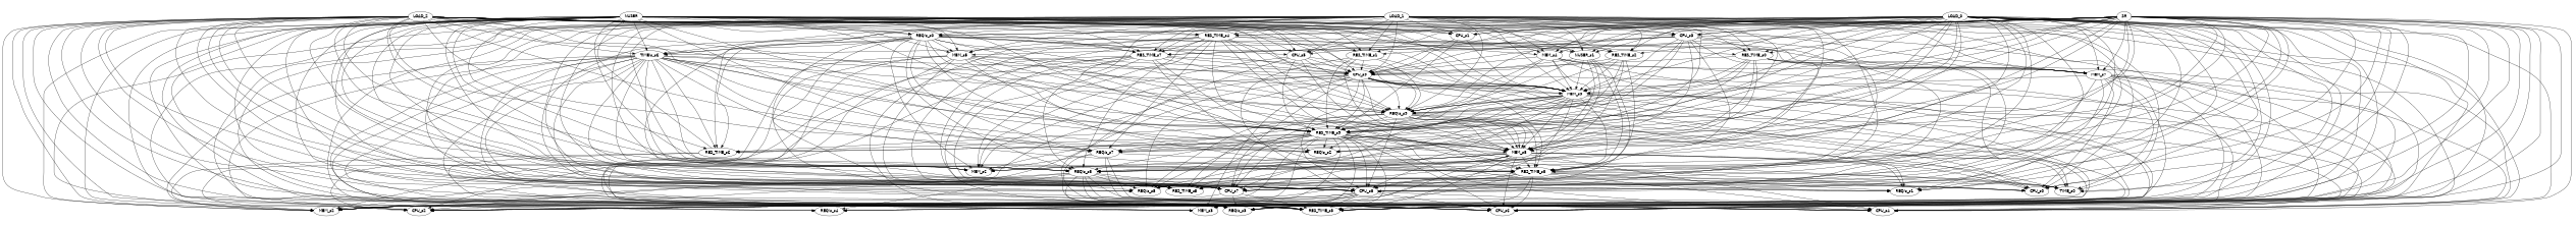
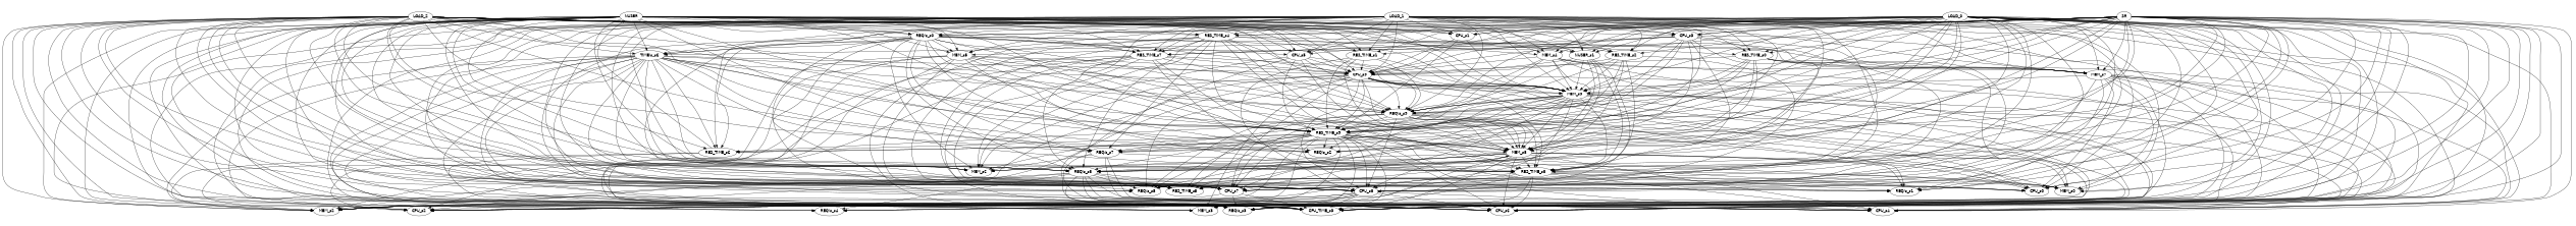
  strict digraph {
    fontname="DejaVu Sans"
    node [fontname="DejaVu Sans"]
    edge [fontname="DejaVu Sans"]
    NUSER
    "REQ/s_s0"
    RES_TIME_s0
    CPU_s0
-   MEM_s0 [label=TIME_s0]
+   MEM_s0
    "REQ/s_s1"
    RES_TIME_s1
    CPU_s1
    n9 [label=NUSER_s1]
    "REQ/s_s2"
    RES_TIME_s2
    CPU_s2
    MEM_s2
    "REQ/s_s3"
-   RES_TIME_s3
+   RES_TIME_s3 [label=CPU_TIME_s3]
    CPU_s3
    MEM_s3
    "REQ/s_s4"
    RES_TIME_s4
    CPU_s4
    MEM_s4
    "REQ/s_s5"
    RES_TIME_s5
    CPU_s5
    MEM_s5
    n26 [label="TIME/s_s6"]
    CPU_s6
    MEM_s6
    "REQ/s_s7"
    RES_TIME_s7
    CPU_s7
    MEM_s7
    "REQ/s_s8"
    RES_TIME_s8
    CPU_s8
    MEM_s8
    "REQ/s_s9"
    RES_TIME_s9
    CPU_s9
    MEM_s9
    RES_TIME_s6
    LOAD_0
    LOAD_1
    LOAD_2
    SR
    NUSER -> "REQ/s_s0"
    NUSER -> RES_TIME_s0
    NUSER -> CPU_s0
    NUSER -> MEM_s0
    NUSER -> "REQ/s_s1"
    NUSER -> RES_TIME_s1
    NUSER -> CPU_s1
    NUSER -> n9
    NUSER -> "REQ/s_s2"
    NUSER -> RES_TIME_s2
    NUSER -> CPU_s2
    NUSER -> MEM_s2
    NUSER -> "REQ/s_s3"
    NUSER -> RES_TIME_s3
    NUSER -> CPU_s3
    NUSER -> MEM_s3
    NUSER -> "REQ/s_s4"
    NUSER -> RES_TIME_s4
    NUSER -> CPU_s4
    NUSER -> MEM_s4
    NUSER -> "REQ/s_s5"
    NUSER -> RES_TIME_s5
    NUSER -> CPU_s5
    NUSER -> MEM_s5
    NUSER -> n26
    NUSER -> CPU_s6
    NUSER -> MEM_s6
    NUSER -> "REQ/s_s7"
    NUSER -> RES_TIME_s7
    NUSER -> CPU_s7
    NUSER -> MEM_s7
    NUSER -> "REQ/s_s8"
    NUSER -> RES_TIME_s8
    NUSER -> CPU_s8
    NUSER -> MEM_s8
    NUSER -> "REQ/s_s9"
    NUSER -> RES_TIME_s9
    NUSER -> CPU_s9
    NUSER -> MEM_s9
    "REQ/s_s0" -> RES_TIME_s5
    "REQ/s_s0" -> CPU_s5
    "REQ/s_s0" -> MEM_s5
    "REQ/s_s0" -> n26
    "REQ/s_s0" -> CPU_s6
    "REQ/s_s0" -> MEM_s6
    "REQ/s_s0" -> "REQ/s_s7"
    "REQ/s_s0" -> RES_TIME_s7
    "REQ/s_s0" -> CPU_s7
    "REQ/s_s0" -> MEM_s7
    "REQ/s_s0" -> "REQ/s_s8"
    "REQ/s_s0" -> RES_TIME_s8
    "REQ/s_s0" -> CPU_s8
    "REQ/s_s0" -> MEM_s8
    "REQ/s_s0" -> "REQ/s_s9"
    "REQ/s_s0" -> RES_TIME_s9
    "REQ/s_s0" -> CPU_s9
    "REQ/s_s0" -> MEM_s9
    "REQ/s_s0" -> RES_TIME_s6
    RES_TIME_s0 -> CPU_s7
    RES_TIME_s0 -> MEM_s7
    RES_TIME_s0 -> "REQ/s_s8"
    RES_TIME_s0 -> RES_TIME_s8
    RES_TIME_s0 -> CPU_s8
    RES_TIME_s0 -> MEM_s8
    RES_TIME_s0 -> "REQ/s_s9"
    RES_TIME_s0 -> RES_TIME_s9
    RES_TIME_s0 -> CPU_s9
    RES_TIME_s0 -> MEM_s9
    RES_TIME_s1 -> CPU_s8
    RES_TIME_s1 -> MEM_s8
    RES_TIME_s1 -> "REQ/s_s9"
    RES_TIME_s1 -> RES_TIME_s9
    RES_TIME_s1 -> CPU_s9
    RES_TIME_s1 -> MEM_s9
    CPU_s1 -> RES_TIME_s9
    CPU_s1 -> CPU_s9
    CPU_s1 -> MEM_s9
    n9 -> RES_TIME_s8
    n9 -> CPU_s8
    n9 -> MEM_s8
    n9 -> "REQ/s_s9"
    n9 -> RES_TIME_s9
    n9 -> CPU_s9
    n9 -> MEM_s9
    RES_TIME_s2 -> RES_TIME_s8
-   RES_TIME_s8 -> CPU_s8
+   RES_TIME_s2 -> CPU_s8
    RES_TIME_s2 -> MEM_s8
    RES_TIME_s2 -> "REQ/s_s9"
    RES_TIME_s2 -> RES_TIME_s9
    RES_TIME_s2 -> CPU_s9
    RES_TIME_s2 -> MEM_s9
    "REQ/s_s3" -> MEM_s8
    CPU_s3 -> RES_TIME_s3
    CPU_s3 -> RES_TIME_s7
    CPU_s3 -> CPU_s7
    CPU_s3 -> MEM_s7
    CPU_s3 -> "REQ/s_s8"
    CPU_s3 -> RES_TIME_s8
    CPU_s3 -> CPU_s8
    CPU_s3 -> MEM_s8
    CPU_s3 -> "REQ/s_s9"
    CPU_s3 -> RES_TIME_s9
    CPU_s3 -> CPU_s9
    CPU_s3 -> MEM_s9
    RES_TIME_s4 -> RES_TIME_s3
    RES_TIME_s4 -> MEM_s6
    RES_TIME_s4 -> "REQ/s_s7"
    RES_TIME_s4 -> RES_TIME_s7
    RES_TIME_s4 -> CPU_s7
    RES_TIME_s4 -> MEM_s7
    RES_TIME_s4 -> "REQ/s_s8"
    RES_TIME_s4 -> RES_TIME_s8
    RES_TIME_s4 -> CPU_s8
    RES_TIME_s4 -> MEM_s8
    RES_TIME_s4 -> "REQ/s_s9"
    RES_TIME_s4 -> RES_TIME_s9
    RES_TIME_s4 -> CPU_s9
    RES_TIME_s4 -> MEM_s9
    MEM_s4 -> MEM_s2
    MEM_s4 -> "REQ/s_s3"
    MEM_s4 -> RES_TIME_s3
    MEM_s4 -> CPU_s4
    MEM_s4 -> MEM_s8
    MEM_s4 -> "REQ/s_s9"
    MEM_s4 -> RES_TIME_s9
    MEM_s4 -> CPU_s9
    MEM_s4 -> MEM_s9
    CPU_s5 -> RES_TIME_s3
    CPU_s5 -> MEM_s6
    CPU_s5 -> MEM_s8
    CPU_s5 -> "REQ/s_s9"
    CPU_s5 -> RES_TIME_s9
    CPU_s5 -> CPU_s9
    CPU_s5 -> MEM_s9
    MEM_s5 -> "REQ/s_s2"
    MEM_s5 -> CPU_s2
    MEM_s5 -> MEM_s2
    MEM_s5 -> "REQ/s_s3"
    MEM_s5 -> RES_TIME_s3
    MEM_s5 -> CPU_s7
    MEM_s5 -> MEM_s8
    MEM_s5 -> "REQ/s_s9"
    MEM_s5 -> RES_TIME_s9
    MEM_s5 -> CPU_s9
    MEM_s5 -> MEM_s9
    n26 -> "REQ/s_s2"
    n26 -> CPU_s2
    n26 -> MEM_s2
    n26 -> "REQ/s_s3"
    n26 -> RES_TIME_s3
    n26 -> MEM_s3
    n26 -> CPU_s4
    n26 -> "REQ/s_s5"
    n26 -> RES_TIME_s5
    n26 -> CPU_s6
    n26 -> MEM_s6
    n26 -> "REQ/s_s7"
    n26 -> CPU_s7
    n26 -> "REQ/s_s8"
    n26 -> RES_TIME_s8
    n26 -> CPU_s8
    n26 -> MEM_s8
    n26 -> "REQ/s_s9"
    n26 -> RES_TIME_s9
    n26 -> CPU_s9
    n26 -> MEM_s9
    n26 -> RES_TIME_s6
    "REQ/s_s7" -> RES_TIME_s3
    "REQ/s_s7" -> CPU_s4
    "REQ/s_s7" -> CPU_s6
    "REQ/s_s7" -> MEM_s6
    "REQ/s_s7" -> RES_TIME_s8
    RES_TIME_s7 -> CPU_s2
    RES_TIME_s7 -> MEM_s2
    RES_TIME_s7 -> "REQ/s_s3"
    RES_TIME_s7 -> RES_TIME_s3
    RES_TIME_s7 -> "REQ/s_s8"
    RES_TIME_s7 -> RES_TIME_s8
    RES_TIME_s7 -> CPU_s8
    RES_TIME_s7 -> "REQ/s_s9"
    RES_TIME_s7 -> RES_TIME_s9
    RES_TIME_s7 -> CPU_s9
    RES_TIME_s7 -> MEM_s9
    CPU_s7 -> MEM_s2
    CPU_s7 -> "REQ/s_s3"
    CPU_s7 -> RES_TIME_s3
    MEM_s7 -> CPU_s0
    MEM_s7 -> MEM_s0
    MEM_s7 -> "REQ/s_s1"
    MEM_s7 -> CPU_s2
    MEM_s7 -> MEM_s2
    MEM_s7 -> "REQ/s_s3"
    MEM_s7 -> RES_TIME_s3
    MEM_s7 -> CPU_s4
    MEM_s7 -> CPU_s6
    MEM_s7 -> CPU_s7
    MEM_s7 -> MEM_s9
    "REQ/s_s8" -> CPU_s2
    "REQ/s_s8" -> MEM_s2
    "REQ/s_s8" -> "REQ/s_s3"
    "REQ/s_s8" -> RES_TIME_s3
    "REQ/s_s8" -> "REQ/s_s4"
    "REQ/s_s8" -> CPU_s4
    "REQ/s_s8" -> "REQ/s_s5"
    "REQ/s_s8" -> RES_TIME_s5
    "REQ/s_s8" -> CPU_s6
    "REQ/s_s8" -> CPU_s7
    RES_TIME_s8 -> CPU_s0
    RES_TIME_s8 -> MEM_s0
    RES_TIME_s8 -> "REQ/s_s1"
    RES_TIME_s8 -> CPU_s2
    RES_TIME_s8 -> MEM_s2
    RES_TIME_s8 -> "REQ/s_s3"
    RES_TIME_s8 -> RES_TIME_s3
    RES_TIME_s8 -> CPU_s4
    RES_TIME_s8 -> CPU_s6
    CPU_s8 -> CPU_s2
    CPU_s8 -> MEM_s2
    CPU_s8 -> "REQ/s_s3"
    CPU_s8 -> RES_TIME_s3
    CPU_s8 -> MEM_s3
    CPU_s8 -> "REQ/s_s4"
    CPU_s8 -> CPU_s4
    CPU_s8 -> CPU_s6
    MEM_s8 -> CPU_s0
    MEM_s8 -> MEM_s0
    MEM_s8 -> "REQ/s_s1"
    MEM_s8 -> RES_TIME_s3
    MEM_s8 -> CPU_s4
    MEM_s8 -> "REQ/s_s5"
    MEM_s8 -> RES_TIME_s5
    MEM_s8 -> CPU_s6
    MEM_s8 -> MEM_s6
    MEM_s8 -> CPU_s7
    MEM_s8 -> "REQ/s_s8"
    MEM_s8 -> RES_TIME_s8
    MEM_s8 -> CPU_s8
    "REQ/s_s9" -> CPU_s0
    "REQ/s_s9" -> MEM_s0
    "REQ/s_s9" -> CPU_s4
    "REQ/s_s9" -> "REQ/s_s5"
    "REQ/s_s9" -> RES_TIME_s5
    "REQ/s_s9" -> CPU_s6
    "REQ/s_s9" -> CPU_s7
    "REQ/s_s9" -> RES_TIME_s8
    "REQ/s_s9" -> CPU_s8
    "REQ/s_s9" -> MEM_s8
    "REQ/s_s9" -> RES_TIME_s9
    RES_TIME_s9 -> CPU_s0
    RES_TIME_s9 -> MEM_s0
    RES_TIME_s9 -> "REQ/s_s1"
    RES_TIME_s9 -> "REQ/s_s2"
    RES_TIME_s9 -> CPU_s2
    RES_TIME_s9 -> MEM_s2
    RES_TIME_s9 -> RES_TIME_s3
    RES_TIME_s9 -> MEM_s3
    RES_TIME_s9 -> "REQ/s_s4"
    RES_TIME_s9 -> CPU_s4
    RES_TIME_s9 -> "REQ/s_s5"
    RES_TIME_s9 -> RES_TIME_s5
    RES_TIME_s9 -> CPU_s6
    RES_TIME_s9 -> MEM_s6
    RES_TIME_s9 -> "REQ/s_s7"
    RES_TIME_s9 -> CPU_s7
    RES_TIME_s9 -> "REQ/s_s8"
    RES_TIME_s9 -> RES_TIME_s8
    RES_TIME_s9 -> CPU_s8
    RES_TIME_s9 -> MEM_s8
    RES_TIME_s9 -> RES_TIME_s6
    CPU_s9 -> CPU_s0
    CPU_s9 -> MEM_s0
    CPU_s9 -> "REQ/s_s1"
    CPU_s9 -> CPU_s2
    CPU_s9 -> MEM_s2
    CPU_s9 -> MEM_s3
    CPU_s9 -> CPU_s4
    CPU_s9 -> "REQ/s_s5"
    CPU_s9 -> CPU_s6
    CPU_s9 -> MEM_s6
    CPU_s9 -> CPU_s7
    CPU_s9 -> RES_TIME_s8
    CPU_s9 -> CPU_s8
    CPU_s9 -> MEM_s8
    CPU_s9 -> "REQ/s_s9"
    CPU_s9 -> RES_TIME_s9
    CPU_s9 -> MEM_s9
    MEM_s9 -> "REQ/s_s2"
    MEM_s9 -> CPU_s2
    MEM_s9 -> RES_TIME_s3
    MEM_s9 -> CPU_s4
    MEM_s9 -> RES_TIME_s5
    MEM_s9 -> CPU_s6
    MEM_s9 -> "REQ/s_s7"
    MEM_s9 -> CPU_s7
    MEM_s9 -> "REQ/s_s8"
    MEM_s9 -> RES_TIME_s8
    MEM_s9 -> CPU_s8
    MEM_s9 -> MEM_s8
    MEM_s9 -> "REQ/s_s9"
    MEM_s9 -> RES_TIME_s9
    MEM_s9 -> RES_TIME_s6
    RES_TIME_s6 -> NUSER
    RES_TIME_s6 -> MEM_s2
    RES_TIME_s6 -> RES_TIME_s3
    LOAD_0 -> "REQ/s_s0"
    LOAD_0 -> RES_TIME_s0
    LOAD_0 -> CPU_s0
    LOAD_0 -> MEM_s0
    LOAD_0 -> "REQ/s_s1"
    LOAD_0 -> RES_TIME_s1
    LOAD_0 -> CPU_s1
    LOAD_0 -> n9
    LOAD_0 -> "REQ/s_s2"
    LOAD_0 -> RES_TIME_s2
    LOAD_0 -> CPU_s2
    LOAD_0 -> MEM_s2
    LOAD_0 -> "REQ/s_s3"
    LOAD_0 -> RES_TIME_s3
    LOAD_0 -> CPU_s3
    LOAD_0 -> MEM_s3
    LOAD_0 -> "REQ/s_s4"
    LOAD_0 -> RES_TIME_s4
    LOAD_0 -> CPU_s4
    LOAD_0 -> MEM_s4
    LOAD_0 -> "REQ/s_s5"
    LOAD_0 -> RES_TIME_s5
    LOAD_0 -> CPU_s5
    LOAD_0 -> MEM_s5
    LOAD_0 -> n26
    LOAD_0 -> CPU_s6
    LOAD_0 -> MEM_s6
    LOAD_0 -> "REQ/s_s7"
    LOAD_0 -> RES_TIME_s7
    LOAD_0 -> CPU_s7
    LOAD_0 -> MEM_s7
    LOAD_0 -> "REQ/s_s8"
    LOAD_0 -> RES_TIME_s8
    LOAD_0 -> CPU_s8
    LOAD_0 -> MEM_s8
    LOAD_0 -> "REQ/s_s9"
    LOAD_0 -> RES_TIME_s9
    LOAD_0 -> CPU_s9
    LOAD_0 -> MEM_s9
    LOAD_0 -> RES_TIME_s6
    LOAD_1 -> "REQ/s_s0"
    LOAD_1 -> RES_TIME_s0
    LOAD_1 -> CPU_s0
    LOAD_1 -> MEM_s0
    LOAD_1 -> "REQ/s_s1"
    LOAD_1 -> RES_TIME_s1
    LOAD_1 -> CPU_s1
    LOAD_1 -> n9
    LOAD_1 -> "REQ/s_s2"
    LOAD_1 -> RES_TIME_s2
    LOAD_1 -> CPU_s2
    LOAD_1 -> MEM_s2
    LOAD_1 -> "REQ/s_s3"
    LOAD_1 -> RES_TIME_s3
    LOAD_1 -> CPU_s3
    LOAD_1 -> MEM_s3
    LOAD_1 -> "REQ/s_s4"
    LOAD_1 -> RES_TIME_s4
    LOAD_1 -> CPU_s4
    LOAD_1 -> MEM_s4
    LOAD_1 -> "REQ/s_s5"
    LOAD_1 -> RES_TIME_s5
    LOAD_1 -> CPU_s5
    LOAD_1 -> MEM_s5
    LOAD_1 -> n26
    LOAD_1 -> CPU_s6
    LOAD_1 -> MEM_s6
    LOAD_1 -> "REQ/s_s7"
    LOAD_1 -> RES_TIME_s7
    LOAD_1 -> CPU_s7
    LOAD_1 -> MEM_s7
    LOAD_1 -> "REQ/s_s8"
    LOAD_1 -> RES_TIME_s8
    LOAD_1 -> CPU_s8
    LOAD_1 -> MEM_s8
    LOAD_1 -> "REQ/s_s9"
    LOAD_1 -> RES_TIME_s9
    LOAD_1 -> CPU_s9
    LOAD_1 -> MEM_s9
    LOAD_1 -> RES_TIME_s6
    LOAD_2 -> "REQ/s_s0"
    LOAD_2 -> RES_TIME_s0
    LOAD_2 -> CPU_s0
    LOAD_2 -> MEM_s0
    LOAD_2 -> "REQ/s_s1"
    LOAD_2 -> RES_TIME_s1
    LOAD_2 -> CPU_s1
    LOAD_2 -> n9
    LOAD_2 -> "REQ/s_s2"
    LOAD_2 -> RES_TIME_s2
    LOAD_2 -> CPU_s2
    LOAD_2 -> MEM_s2
    LOAD_2 -> "REQ/s_s3"
    LOAD_2 -> RES_TIME_s3
    LOAD_2 -> CPU_s3
    LOAD_2 -> MEM_s3
    LOAD_2 -> "REQ/s_s4"
    LOAD_2 -> RES_TIME_s4
    LOAD_2 -> CPU_s4
    LOAD_2 -> MEM_s4
    LOAD_2 -> "REQ/s_s5"
    LOAD_2 -> RES_TIME_s5
    LOAD_2 -> CPU_s5
    LOAD_2 -> MEM_s5
    LOAD_2 -> n26
    LOAD_2 -> CPU_s6
    LOAD_2 -> MEM_s6
    LOAD_2 -> "REQ/s_s7"
    LOAD_2 -> RES_TIME_s7
    LOAD_2 -> CPU_s7
    LOAD_2 -> MEM_s7
    LOAD_2 -> "REQ/s_s8"
    LOAD_2 -> RES_TIME_s8
    LOAD_2 -> CPU_s8
    LOAD_2 -> MEM_s8
    LOAD_2 -> "REQ/s_s9"
    LOAD_2 -> RES_TIME_s9
    LOAD_2 -> CPU_s9
    LOAD_2 -> MEM_s9
    LOAD_2 -> RES_TIME_s6
    SR -> "REQ/s_s0"
    SR -> RES_TIME_s0
    SR -> CPU_s0
    SR -> MEM_s0
    SR -> "REQ/s_s1"
    SR -> RES_TIME_s1
    SR -> CPU_s1
    SR -> n9
    SR -> "REQ/s_s2"
    SR -> RES_TIME_s2
    SR -> CPU_s2
    SR -> MEM_s2
    SR -> "REQ/s_s3"
    SR -> RES_TIME_s3
    SR -> CPU_s3
    SR -> MEM_s3
    SR -> "REQ/s_s4"
    SR -> RES_TIME_s4
    SR -> CPU_s4
    SR -> MEM_s4
    SR -> "REQ/s_s5"
    SR -> RES_TIME_s5
    SR -> CPU_s5
    SR -> MEM_s5
    SR -> n26
    SR -> CPU_s6
    SR -> MEM_s6
    SR -> "REQ/s_s7"
    SR -> RES_TIME_s7
    SR -> CPU_s7
    SR -> MEM_s7
    SR -> "REQ/s_s8"
    SR -> RES_TIME_s8
    SR -> CPU_s8
    SR -> MEM_s8
    SR -> "REQ/s_s9"
    SR -> RES_TIME_s9
    SR -> CPU_s9
    SR -> MEM_s9
    SR -> RES_TIME_s6
  }
